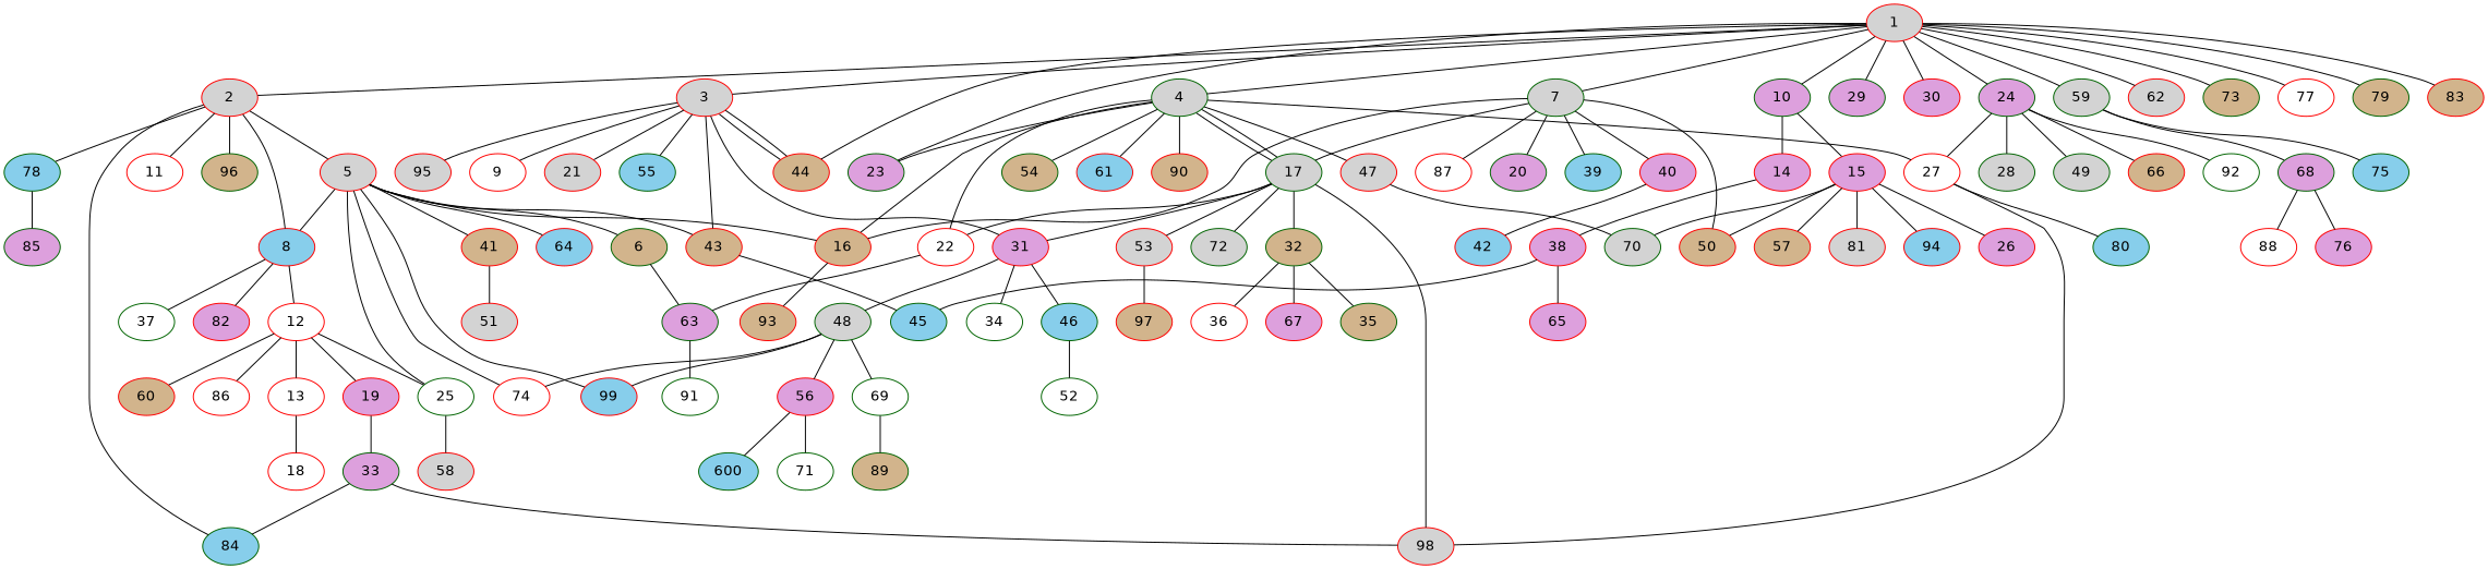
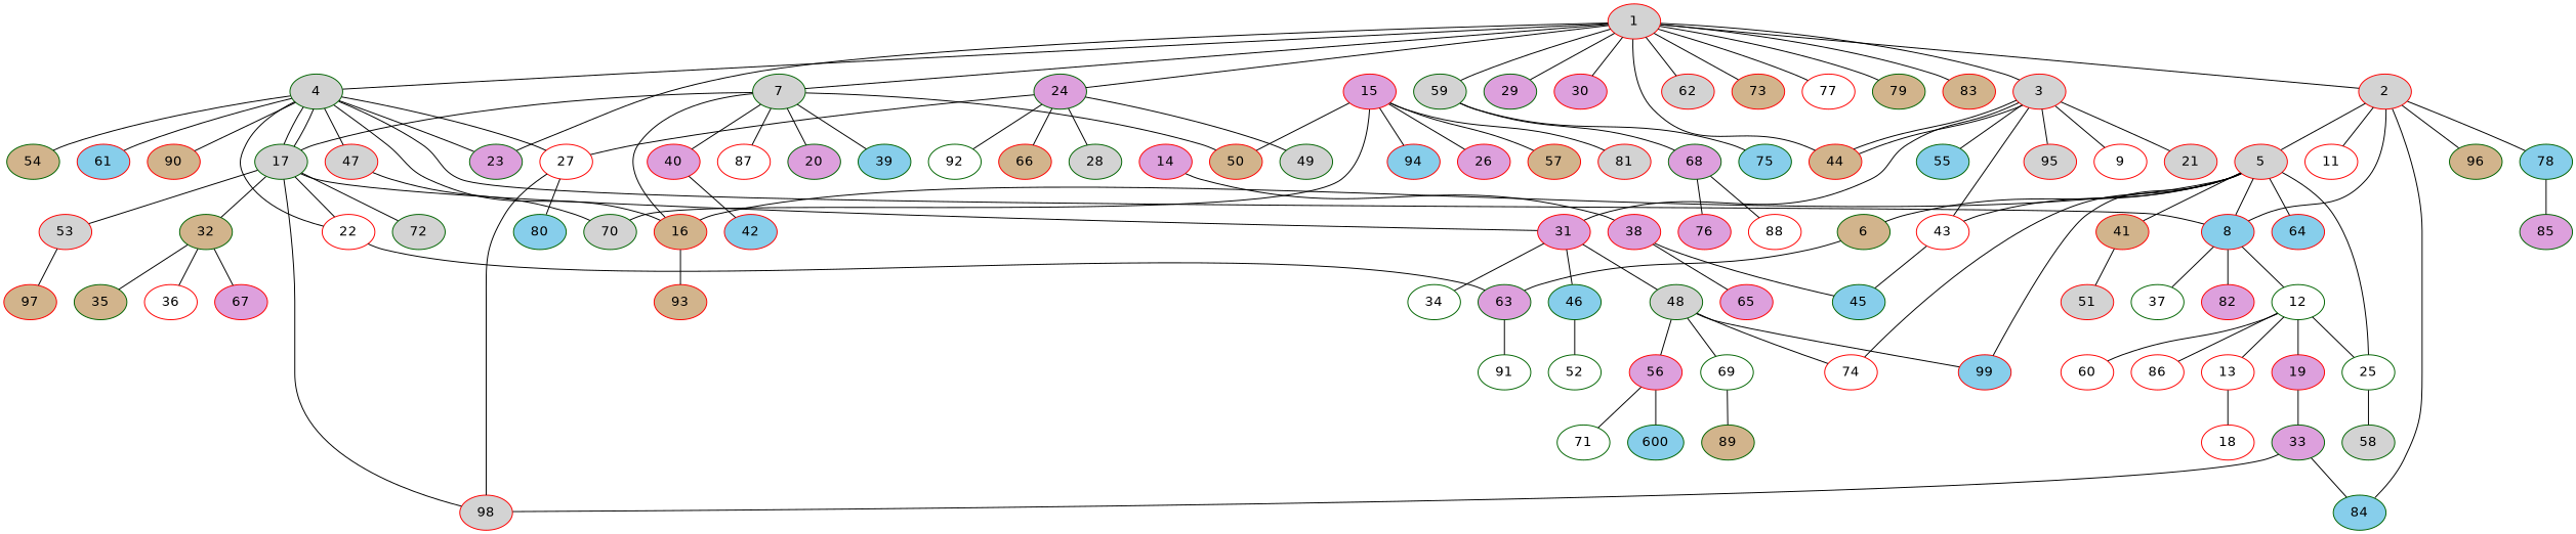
  graph {
    fontname="DejaVu Sans"
    node [color=red fillcolor=lightgrey fontname="DejaVu Sans" style=filled]
    edge [fontname="DejaVu Sans"]
    1
    2
    3
    4 [color=darkgreen]
    7 [color=darkgreen]
-   10 [color=darkgreen fillcolor=plum]
    23 [color=darkgreen fillcolor=plum]
    24 [color=darkgreen fillcolor=plum]
    29 [color=darkgreen fillcolor=plum]
    30 [fillcolor=plum]
    44 [fillcolor=tan]
    59 [color=darkgreen]
    62
-   73 [color=darkgreen fillcolor=tan]
+   73 [fillcolor=tan]
    77 [fillcolor=white]
    79 [color=darkgreen fillcolor=tan]
    83 [fillcolor=tan]
    5
    8 [fillcolor=skyblue]
    11 [fillcolor=white]
    78 [color=darkgreen fillcolor=skyblue]
    84 [color=darkgreen fillcolor=skyblue]
    96 [color=darkgreen fillcolor=tan]
    9 [fillcolor=white]
    21
    31 [fillcolor=plum]
-   43 [fillcolor=tan]
+   43 [fillcolor=white]
    55 [color=darkgreen fillcolor=skyblue]
    95
    16 [fillcolor=tan]
    17 [color=darkgreen]
    22 [fillcolor=white]
    27 [fillcolor=white]
    47
    54 [color=darkgreen fillcolor=tan]
    61 [fillcolor=skyblue]
    90 [fillcolor=tan]
    20 [color=darkgreen fillcolor=plum]
    39 [color=darkgreen fillcolor=skyblue]
    40 [fillcolor=plum]
    50 [fillcolor=tan]
    87 [fillcolor=white]
    14 [fillcolor=plum]
    15 [fillcolor=plum]
    28 [color=darkgreen]
    49 [color=darkgreen]
    66 [fillcolor=tan]
    92 [color=darkgreen fillcolor=white]
    68 [color=darkgreen fillcolor=plum]
    75 [color=darkgreen fillcolor=skyblue]
    6 [color=darkgreen fillcolor=tan]
    25 [color=darkgreen fillcolor=white]
    41 [fillcolor=tan]
    64 [fillcolor=skyblue]
    74 [fillcolor=white]
    99 [fillcolor=skyblue]
-   12 [fillcolor=white]
+   12 [color=darkgreen fillcolor=white]
    37 [color=darkgreen fillcolor=white]
    82 [fillcolor=plum]
    85 [color=darkgreen fillcolor=plum]
    34 [color=darkgreen fillcolor=white]
    46 [color=darkgreen fillcolor=skyblue]
    48 [color=darkgreen]
    45 [color=darkgreen fillcolor=skyblue]
    93 [fillcolor=tan]
    32 [color=darkgreen fillcolor=tan]
    53
    72 [color=darkgreen]
    98
    63 [color=darkgreen fillcolor=plum]
    80 [color=darkgreen fillcolor=skyblue]
    70 [color=darkgreen]
-   58
+   58 [color=darkgreen]
    51
    91 [color=darkgreen fillcolor=white]
    42 [fillcolor=skyblue]
    13 [fillcolor=white]
    19 [fillcolor=plum]
-   60 [fillcolor=tan]
+   60 [fillcolor=white]
    86 [fillcolor=white]
    38 [fillcolor=plum]
    26 [fillcolor=plum]
    57 [fillcolor=tan]
    81
    94 [fillcolor=skyblue]
    18 [fillcolor=white]
    33 [color=darkgreen fillcolor=plum]
    65 [fillcolor=plum]
    35 [color=darkgreen fillcolor=tan]
    36 [fillcolor=white]
    67 [fillcolor=plum]
    97 [fillcolor=tan]
    52 [color=darkgreen fillcolor=white]
    56 [fillcolor=plum]
    69 [color=darkgreen fillcolor=white]
    71 [color=darkgreen fillcolor=white]
    n97 [color=darkgreen fillcolor=skyblue label=600]
    89 [color=darkgreen fillcolor=tan]
    76 [fillcolor=plum]
    88 [fillcolor=white]
    1 -- 2
    1 -- 3
    1 -- 4
    1 -- 7
-   1 -- 10
    1 -- 23
    1 -- 24
    1 -- 29
    1 -- 30
    1 -- 44
    1 -- 59
    1 -- 62
    1 -- 73
    1 -- 77
    1 -- 79
    1 -- 83
    2 -- 5
    2 -- 8
    2 -- 11
    2 -- 78
    2 -- 84
    2 -- 96
    3 -- 44
    3 -- 44
    3 -- 9
    3 -- 21
    3 -- 31
    3 -- 43
    3 -- 55
    3 -- 95
    4 -- 23
+   4 -- 8
    4 -- 16
    4 -- 17
    4 -- 17
    4 -- 22
    4 -- 27
    4 -- 47
    4 -- 54
    4 -- 61
    4 -- 90
    7 -- 16
    7 -- 17
    7 -- 20
    7 -- 39
    7 -- 40
    7 -- 50
    7 -- 87
-   10 -- 14
-   10 -- 15
    24 -- 27
    24 -- 28
    24 -- 49
    24 -- 66
    24 -- 92
    59 -- 68
    59 -- 75
    5 -- 8
    5 -- 43
    5 -- 16
    5 -- 6
    5 -- 25
    5 -- 41
    5 -- 64
    5 -- 74
    5 -- 99
    8 -- 12
    8 -- 37
    8 -- 82
    78 -- 85
    31 -- 34
    31 -- 46
    31 -- 48
    43 -- 45
    16 -- 93
    17 -- 31
    17 -- 22
    17 -- 32
    17 -- 53
    17 -- 72
    17 -- 98
    22 -- 63
    27 -- 98
    27 -- 80
    47 -- 70
    40 -- 42
    14 -- 38
    15 -- 50
    15 -- 70
    15 -- 26
    15 -- 57
    15 -- 81
    15 -- 94
    68 -- 76
    68 -- 88
    6 -- 63
    25 -- 58
    41 -- 51
    12 -- 25
    12 -- 13
    12 -- 19
    12 -- 60
    12 -- 86
    46 -- 52
    48 -- 74
    48 -- 99
    48 -- 56
    48 -- 69
    32 -- 35
    32 -- 36
    32 -- 67
    53 -- 97
    63 -- 91
    13 -- 18
    19 -- 33
    38 -- 45
    38 -- 65
    33 -- 84
    33 -- 98
    56 -- 71
    56 -- n97
    69 -- 89
  }
